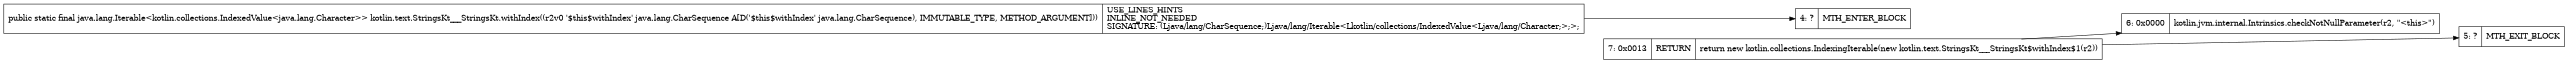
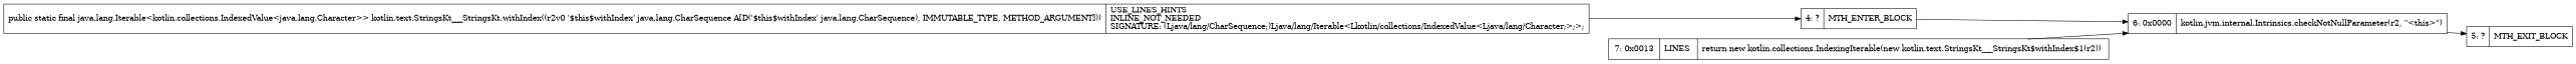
  digraph {
    rankdir=LR
    node [shape=record]
    n1 [label="{4\:\ ?|MTH_ENTER_BLOCK\l}"]
    n2 [label="{6\:\ 0x0000|kotlin.jvm.internal.Intrinsics.checkNotNullParameter(r2, \"\<this\>\")\l}"]
-   n3 [label="{7\:\ 0x0013|RETURN\l|return new kotlin.collections.IndexingIterable(new kotlin.text.StringsKt___StringsKt$withIndex$1(r2))\l}"]
+   n3 [label="{7\:\ 0x0013|LINES\l|return new kotlin.collections.IndexingIterable(new kotlin.text.StringsKt___StringsKt$withIndex$1(r2))\l}"]
    n4 [label="{5\:\ ?|MTH_EXIT_BLOCK\l}"]
    n5 [label="{public static final java.lang.Iterable\<kotlin.collections.IndexedValue\<java.lang.Character\>\> kotlin.text.StringsKt___StringsKt.withIndex((r2v0 '$this$withIndex' java.lang.CharSequence A[D('$this$withIndex' java.lang.CharSequence), IMMUTABLE_TYPE, METHOD_ARGUMENT]))  | USE_LINES_HINTS\lINLINE_NOT_NEEDED\lSIGNATURE: (Ljava\/lang\/CharSequence;)Ljava\/lang\/Iterable\<Lkotlin\/collections\/IndexedValue\<Ljava\/lang\/Character;\>;\>;\l}"]
+   n1 -> n2
    n3 -> n2
-   n3 -> n4
+   n2 -> n4
    n5 -> n1
  }
